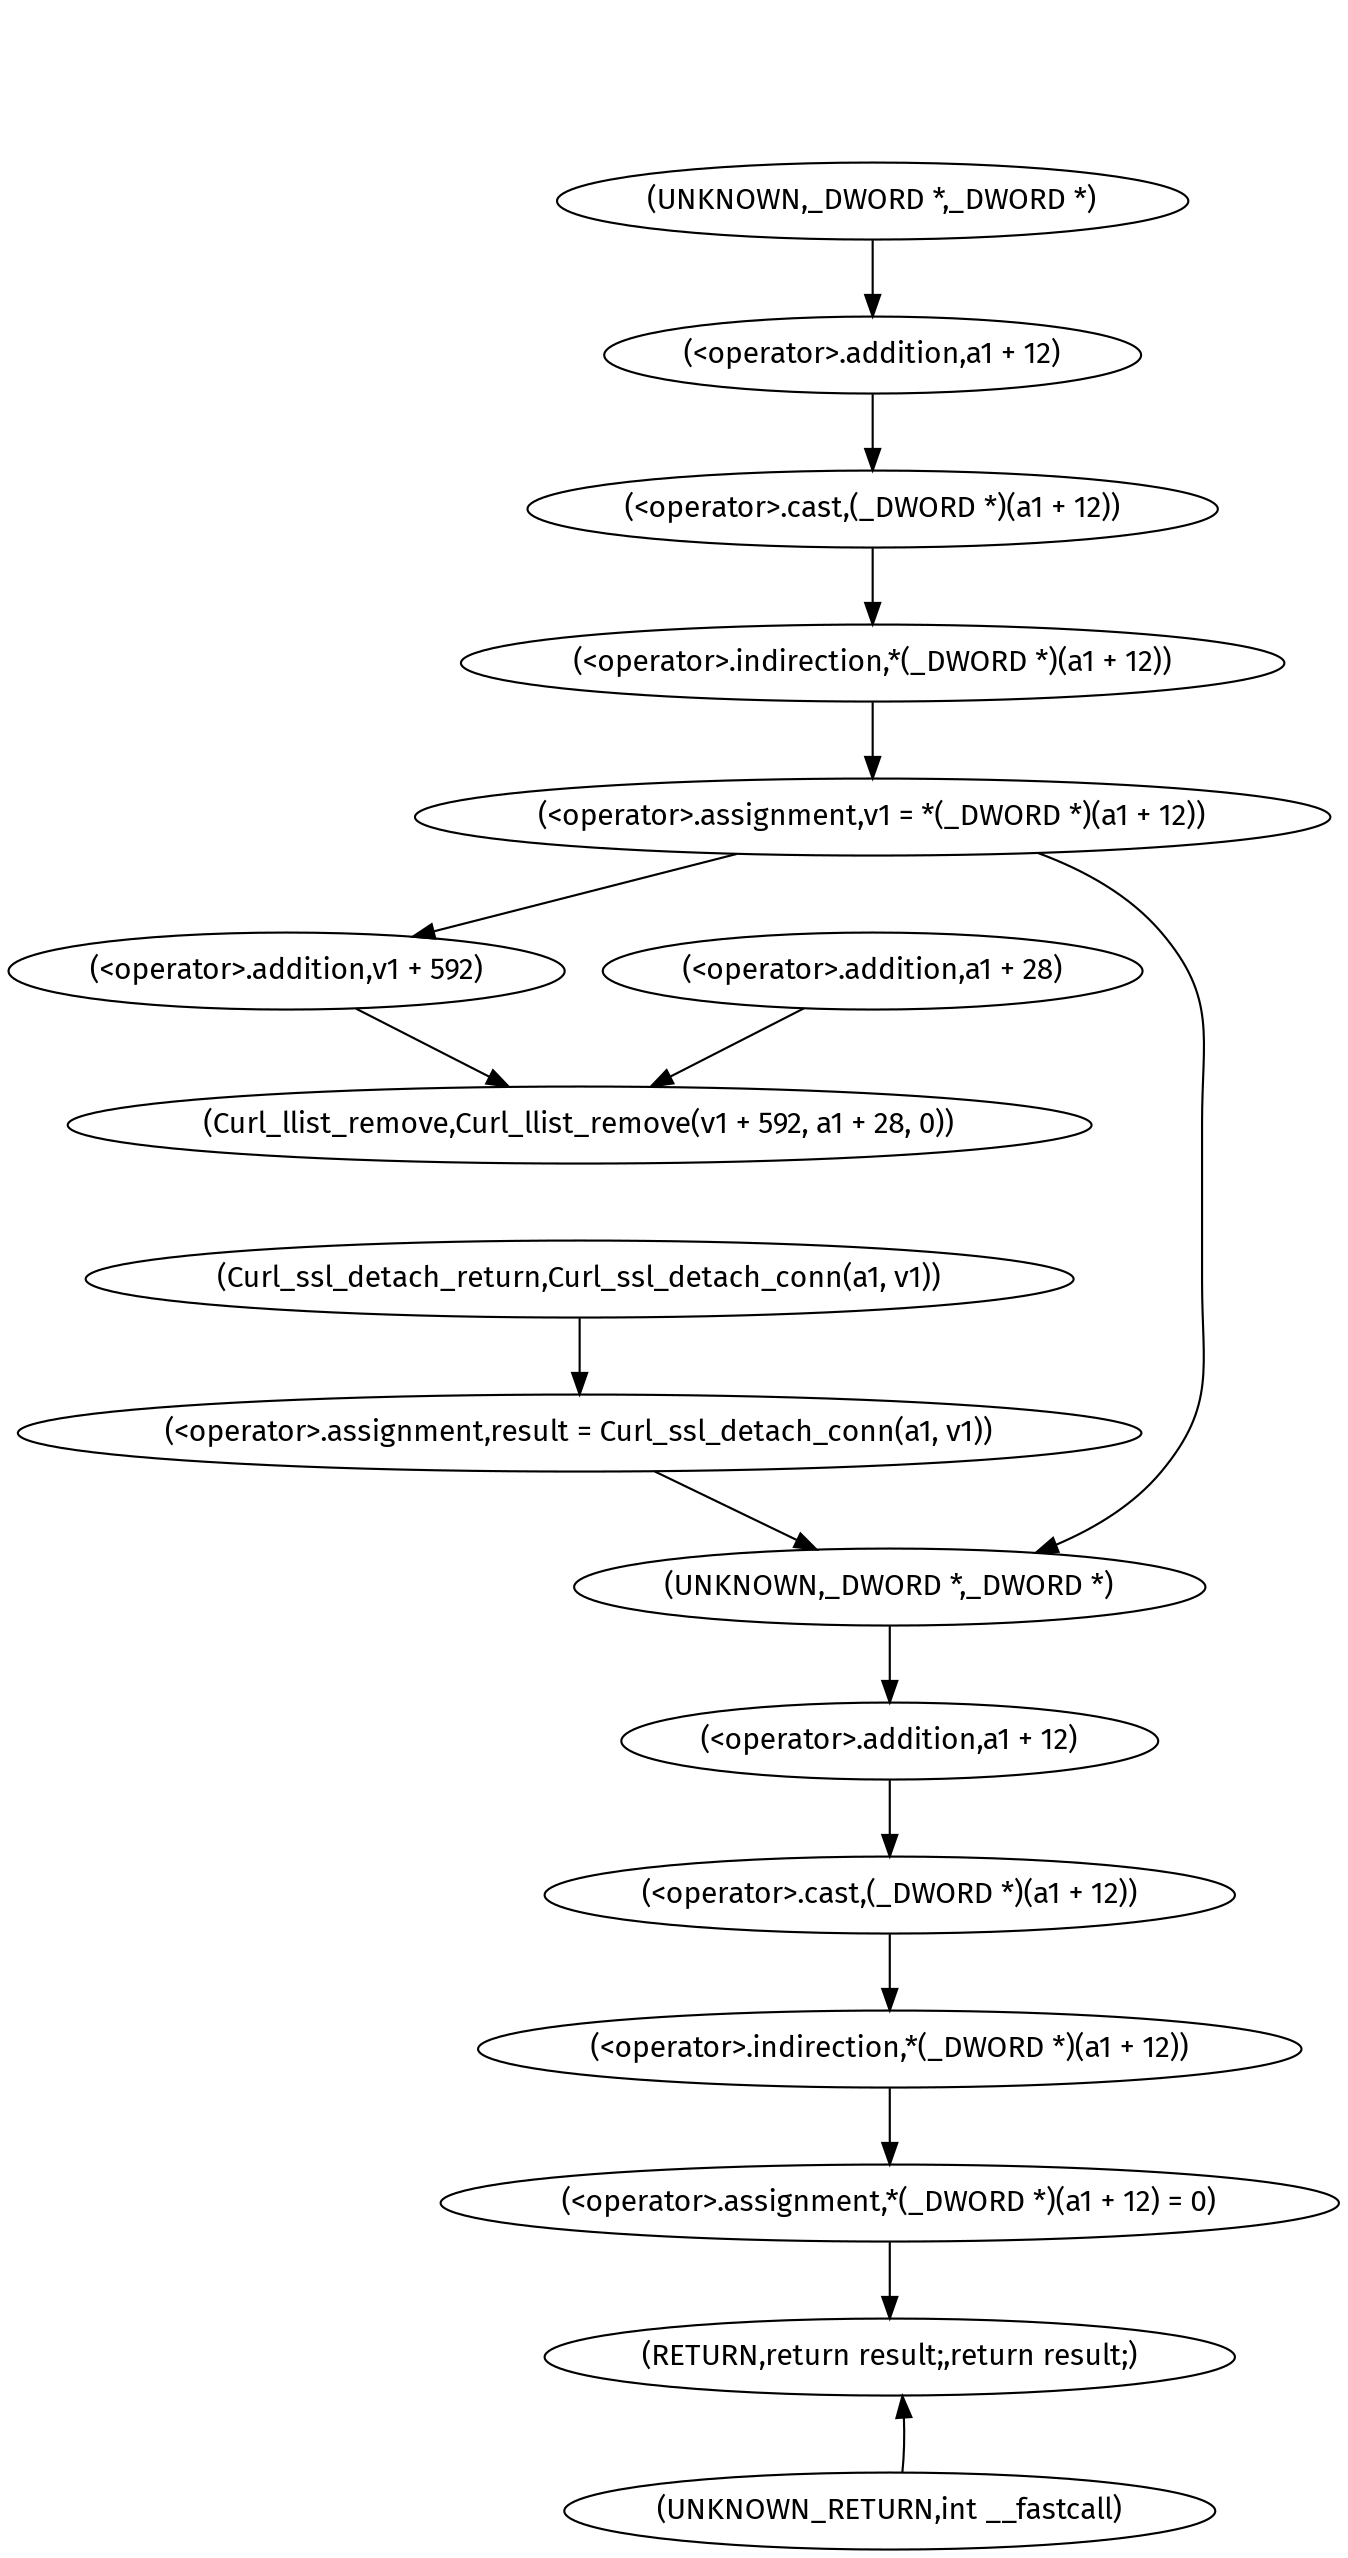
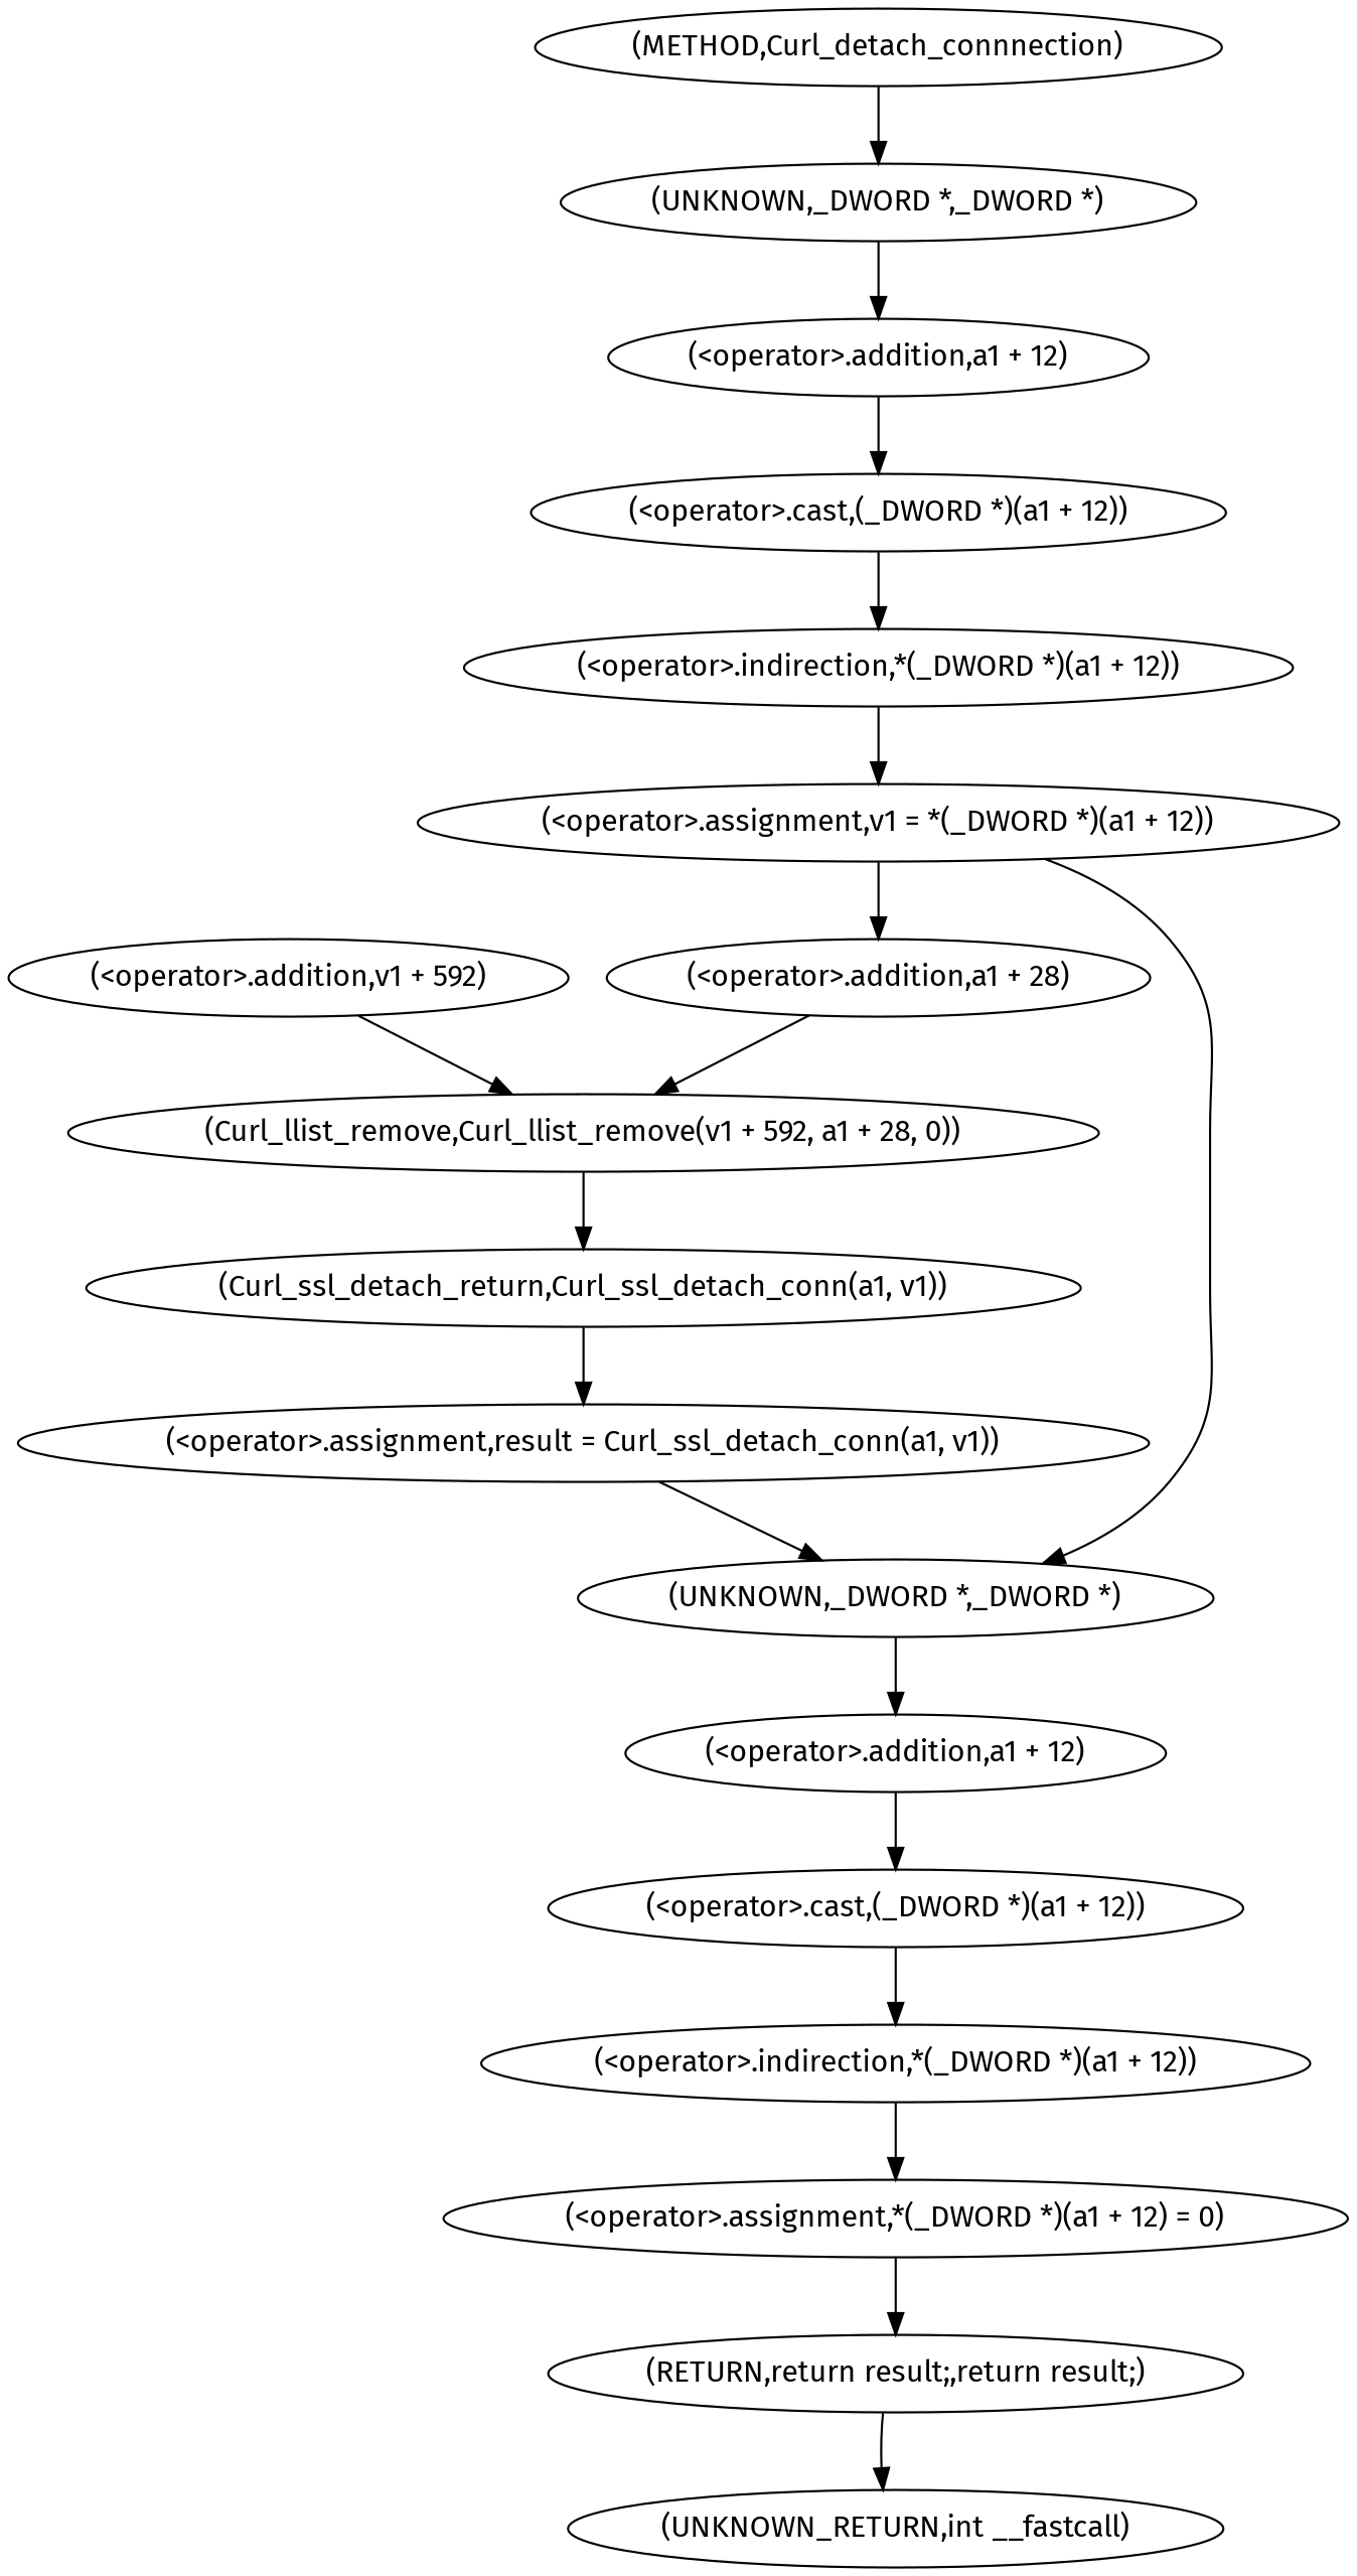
  digraph {
    fontname="Fira Sans"
    node [fontname="Fira Sans"]
    edge [fontname="Fira Sans"]
    n1 [label="(<operator>.assignment,v1 = *(_DWORD *)(a1 + 12))"]
    n2 [label="(<operator>.addition,v1 + 592)"]
    n3 [label="(UNKNOWN,_DWORD *,_DWORD *)"]
    n4 [label="(Curl_llist_remove,Curl_llist_remove(v1 + 592, a1 + 28, 0))"]
    n5 [label="(<operator>.addition,a1 + 12)"]
    n6 [label="(<operator>.indirection,*(_DWORD *)(a1 + 12))"]
    n7 [label="(<operator>.cast,(_DWORD *)(a1 + 12))"]
    n8 [label="(UNKNOWN,_DWORD *,_DWORD *)"]
    n9 [label="(<operator>.addition,a1 + 12)"]
    n10 [label="(Curl_ssl_detach_return,Curl_ssl_detach_conn(a1, v1))"]
    n11 [label="(<operator>.assignment,result = Curl_ssl_detach_conn(a1, v1))"]
    n12 [label="(<operator>.addition,a1 + 28)"]
    n13 [label="(<operator>.assignment,*(_DWORD *)(a1 + 12) = 0)"]
    n14 [label="(RETURN,return result;,return result;)"]
    n15 [label="(UNKNOWN_RETURN,int __fastcall)"]
    n16 [label="(<operator>.indirection,*(_DWORD *)(a1 + 12))"]
    n17 [label="(<operator>.cast,(_DWORD *)(a1 + 12))"]
-   n1 -> n2
+   n18 [label="(METHOD,Curl_detach_connnection)"]
+   n1 -> n12
    n1 -> n3
    n2 -> n4
    n3 -> n5
+   n4 -> n10
    n5 -> n17
    n6 -> n1
    n7 -> n6
    n8 -> n9
    n9 -> n7
    n10 -> n11
    n11 -> n3
    n12 -> n4
    n13 -> n14
-   n15 -> n14
+   n14 -> n15
    n16 -> n13
    n17 -> n16
+   n18 -> n8
  }
